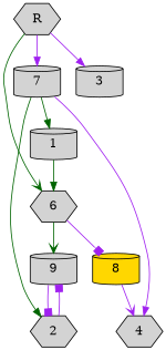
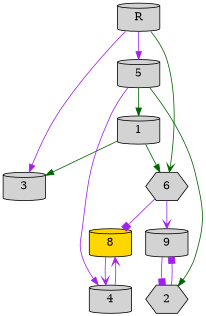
  digraph {
    node [fillcolor=lightgrey shape=cylinder style=filled]
    edge [arrowhead=normal color=purple]
    1
    3
    6 [shape=hexagon]
    n4 [label=9]
    8 [fillcolor=gold]
    2 [shape=hexagon]
-   4 [shape=hexagon]
-   5 [label=7]
-   R [shape=hexagon]
+   4
+   5
+   R
+   1 -> 3 [color=darkgreen]
    1 -> 6 [color=darkgreen]
-   6 -> n4 [arrowhead=vee color=darkgreen]
+   6 -> n4 [arrowhead=vee]
    6 -> 8 [arrowhead=box]
    n4 -> 2 [arrowhead=box]
    8 -> 4 [arrowhead=vee]
    2 -> n4 [arrowhead=box]
+   4 -> 8 [arrowhead=vee]
    5 -> 1 [color=darkgreen]
    5 -> 2 [color=darkgreen]
    5 -> 4
    R -> 3
    R -> 6 [arrowhead=vee color=darkgreen]
    R -> 5
  }
